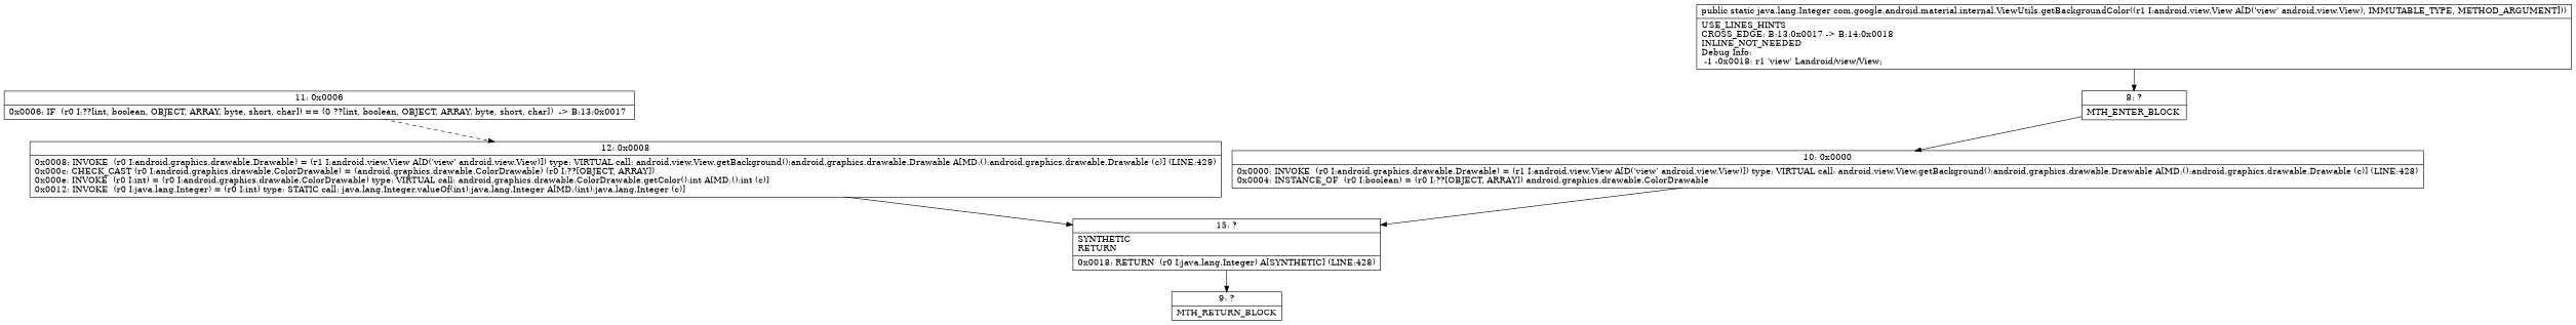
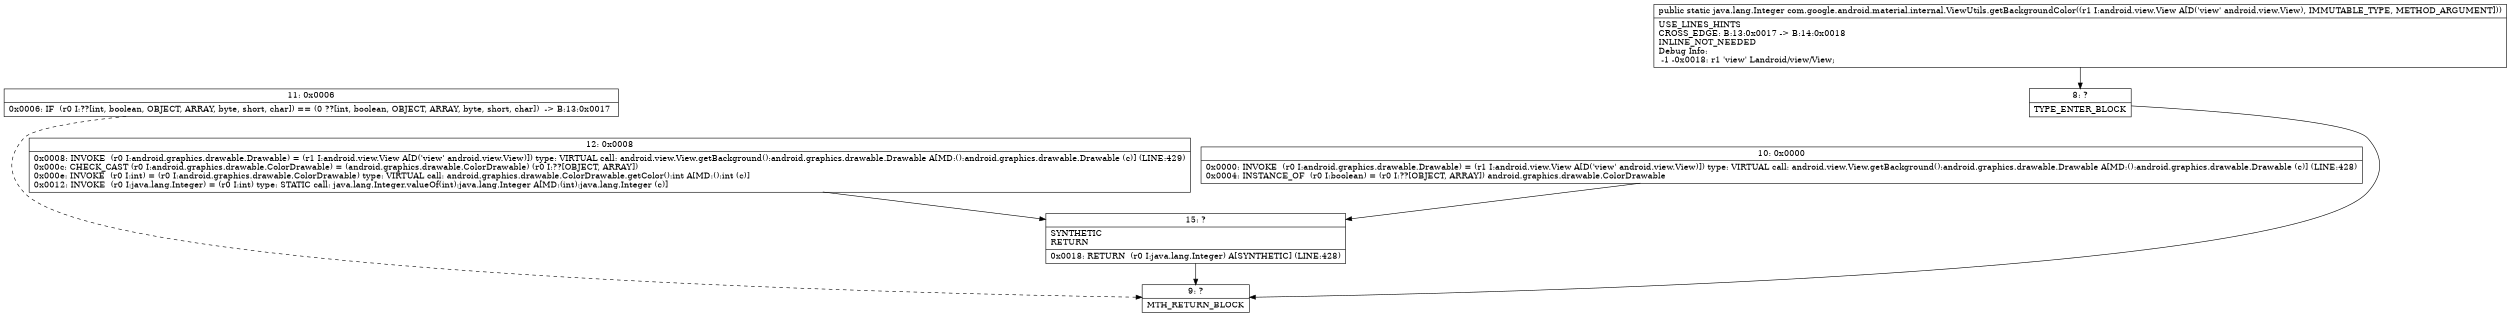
  digraph {
    node [shape=record]
-   n1 [label="{8\:\ ?|MTH_ENTER_BLOCK\l}"]
+   n1 [label="{8\:\ ?|TYPE_ENTER_BLOCK\l}"]
    n2 [label="{10\:\ 0x0000|0x0000: INVOKE  (r0 I:android.graphics.drawable.Drawable) = (r1 I:android.view.View A[D('view' android.view.View)]) type: VIRTUAL call: android.view.View.getBackground():android.graphics.drawable.Drawable A[MD:():android.graphics.drawable.Drawable (c)] (LINE:428)\l0x0004: INSTANCE_OF  (r0 I:boolean) = (r0 I:??[OBJECT, ARRAY]) android.graphics.drawable.ColorDrawable \l}"]
    n3 [label="{15\:\ ?|SYNTHETIC\lRETURN\l|0x0018: RETURN  (r0 I:java.lang.Integer) A[SYNTHETIC] (LINE:428)\l}"]
    n4 [label="{11\:\ 0x0006|0x0006: IF  (r0 I:??[int, boolean, OBJECT, ARRAY, byte, short, char]) == (0 ??[int, boolean, OBJECT, ARRAY, byte, short, char])  \-\> B:13:0x0017 \l}"]
    n5 [label="{12\:\ 0x0008|0x0008: INVOKE  (r0 I:android.graphics.drawable.Drawable) = (r1 I:android.view.View A[D('view' android.view.View)]) type: VIRTUAL call: android.view.View.getBackground():android.graphics.drawable.Drawable A[MD:():android.graphics.drawable.Drawable (c)] (LINE:429)\l0x000c: CHECK_CAST (r0 I:android.graphics.drawable.ColorDrawable) = (android.graphics.drawable.ColorDrawable) (r0 I:??[OBJECT, ARRAY]) \l0x000e: INVOKE  (r0 I:int) = (r0 I:android.graphics.drawable.ColorDrawable) type: VIRTUAL call: android.graphics.drawable.ColorDrawable.getColor():int A[MD:():int (c)]\l0x0012: INVOKE  (r0 I:java.lang.Integer) = (r0 I:int) type: STATIC call: java.lang.Integer.valueOf(int):java.lang.Integer A[MD:(int):java.lang.Integer (c)]\l}"]
    n6 [label="{9\:\ ?|MTH_RETURN_BLOCK\l}"]
    n7 [label="{public static java.lang.Integer com.google.android.material.internal.ViewUtils.getBackgroundColor((r1 I:android.view.View A[D('view' android.view.View), IMMUTABLE_TYPE, METHOD_ARGUMENT]))  | USE_LINES_HINTS\lCROSS_EDGE: B:13:0x0017 \-\> B:14:0x0018\lINLINE_NOT_NEEDED\lDebug Info:\l  \-1 \-0x0018: r1 'view' Landroid\/view\/View;\l}"]
-   n1 -> n2
+   n1 -> n6
    n2 -> n3
    n3 -> n6
-   n4 -> n5 [style=dashed]
+   n4 -> n6 [style=dashed]
    n5 -> n3
    n7 -> n1
  }
